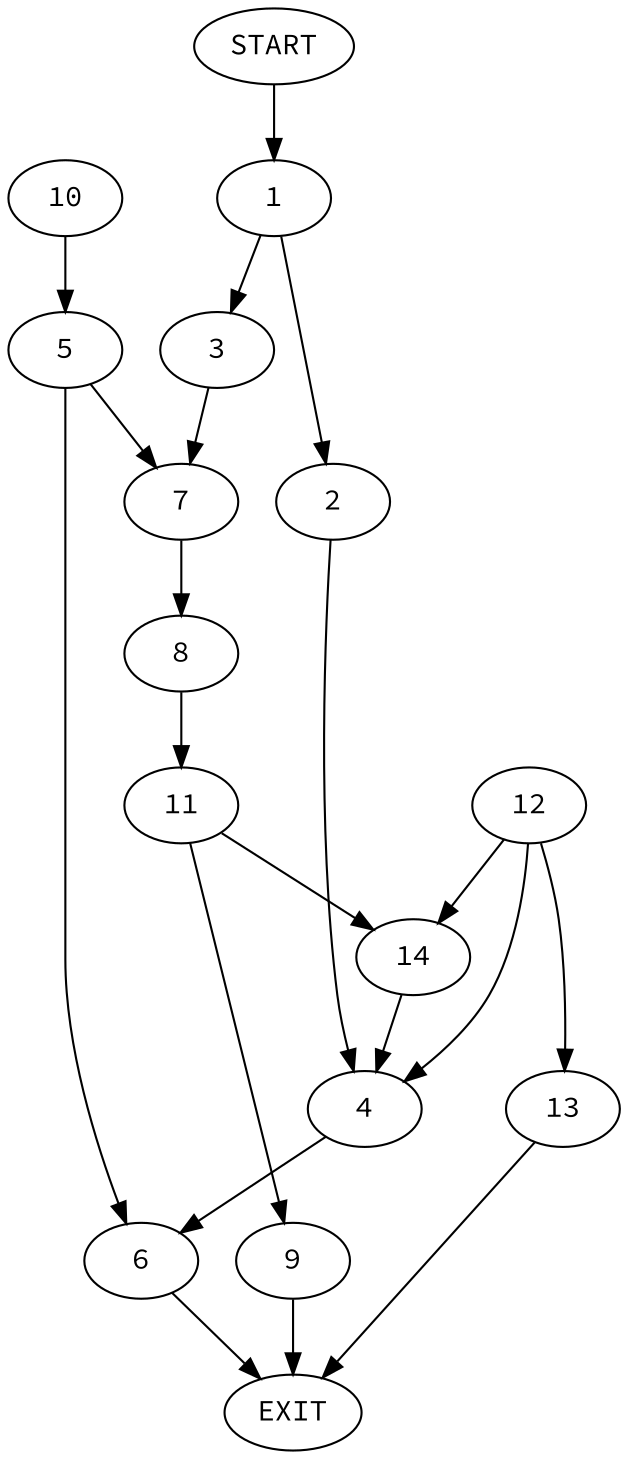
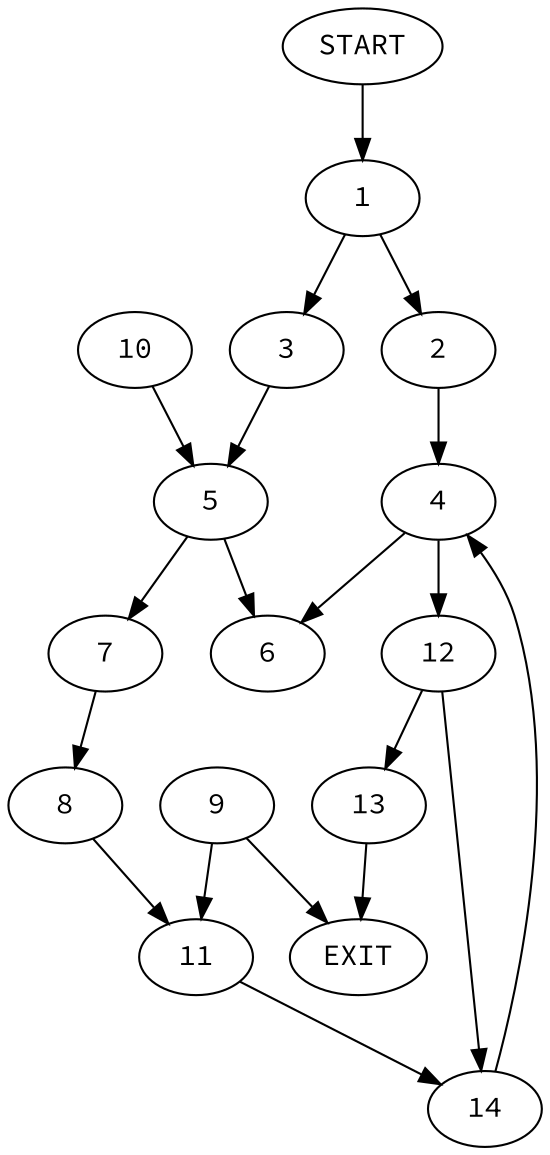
  digraph {
    fontname="Source Code Pro"
    node [fontname="Source Code Pro"]
    edge [fontname="Source Code Pro"]
    n1 [label=START]
    1
    2
    3
    n5 [label=EXIT]
    4
    5
    6
    12
    7
    13
    14
    8
    11
    9
    10
    n1 -> 1
    1 -> 2
    1 -> 3
    2 -> 4
-   3 -> 7
+   3 -> 5
    4 -> 6
-   12 -> 4
+   4 -> 12
    5 -> 6
    5 -> 7
-   6 -> n5
    12 -> 13
    12 -> 14
    7 -> 8
    13 -> n5
    14 -> 4
    8 -> 11
    11 -> 14
-   11 -> 9
+   9 -> 11
    9 -> n5
    10 -> 5
  }
